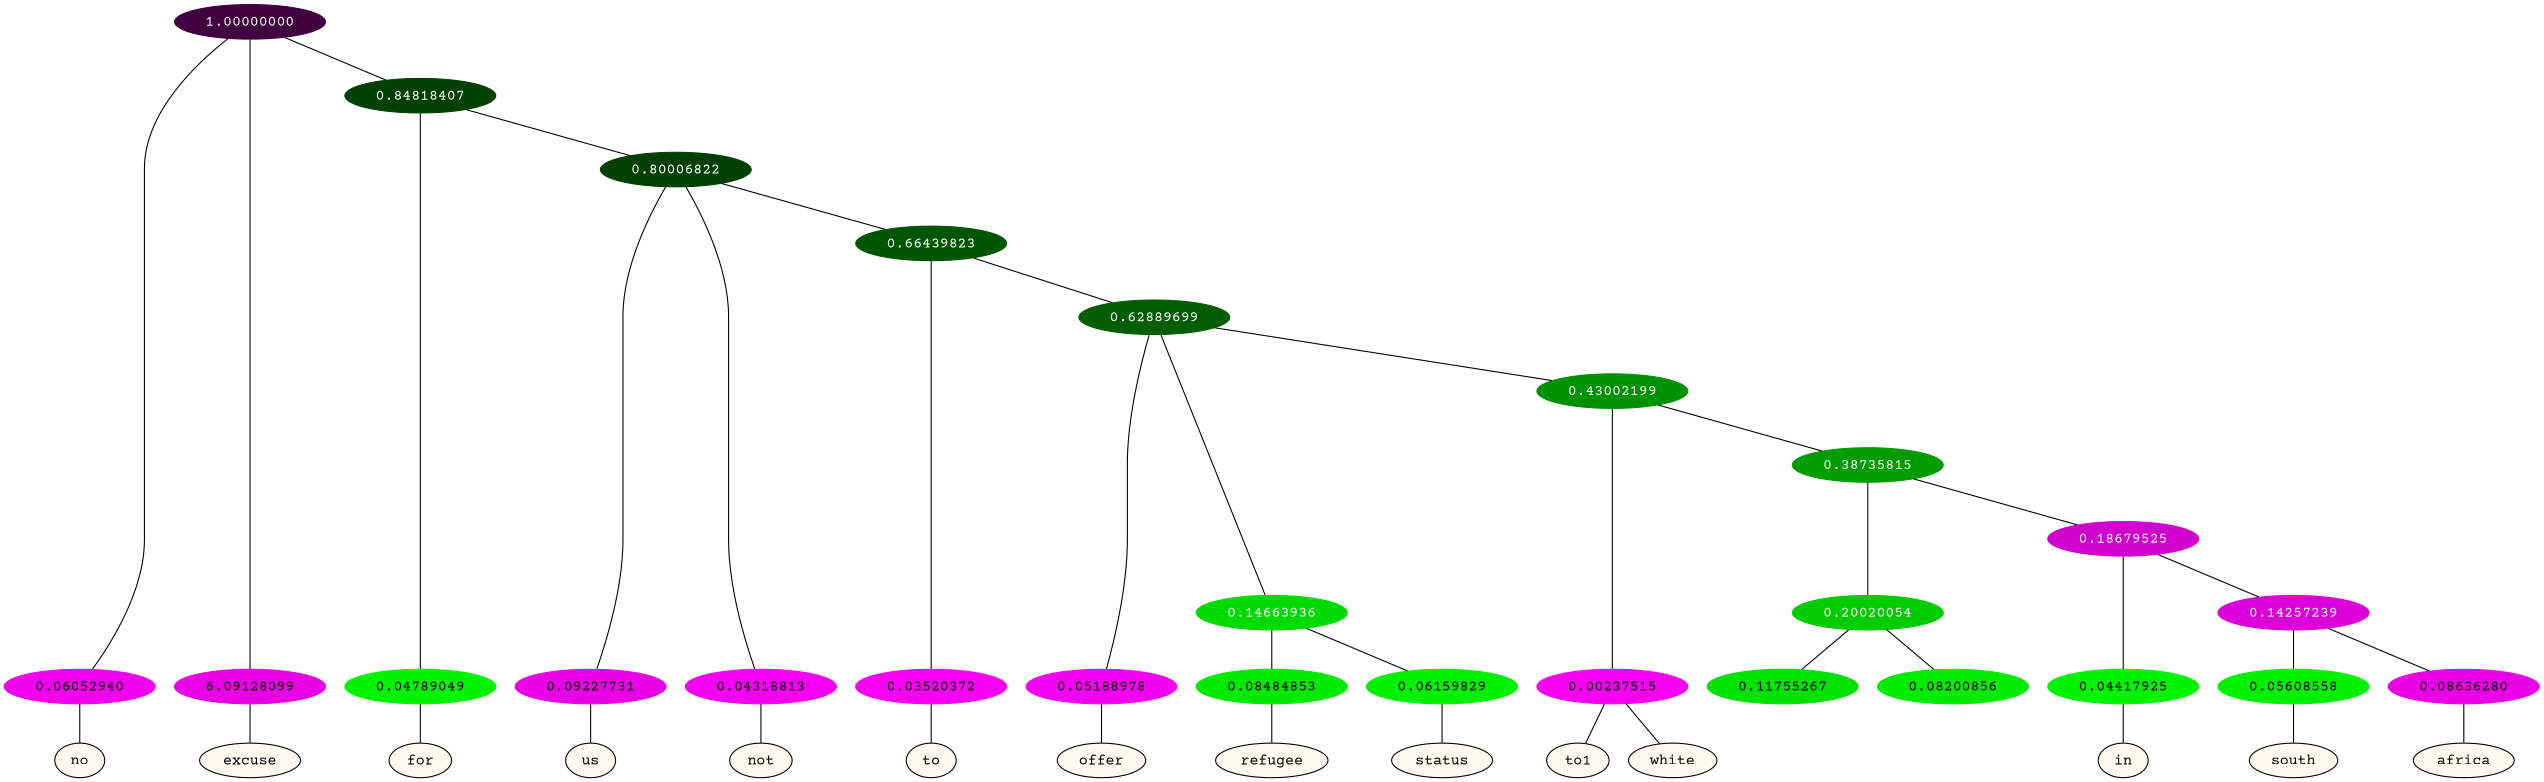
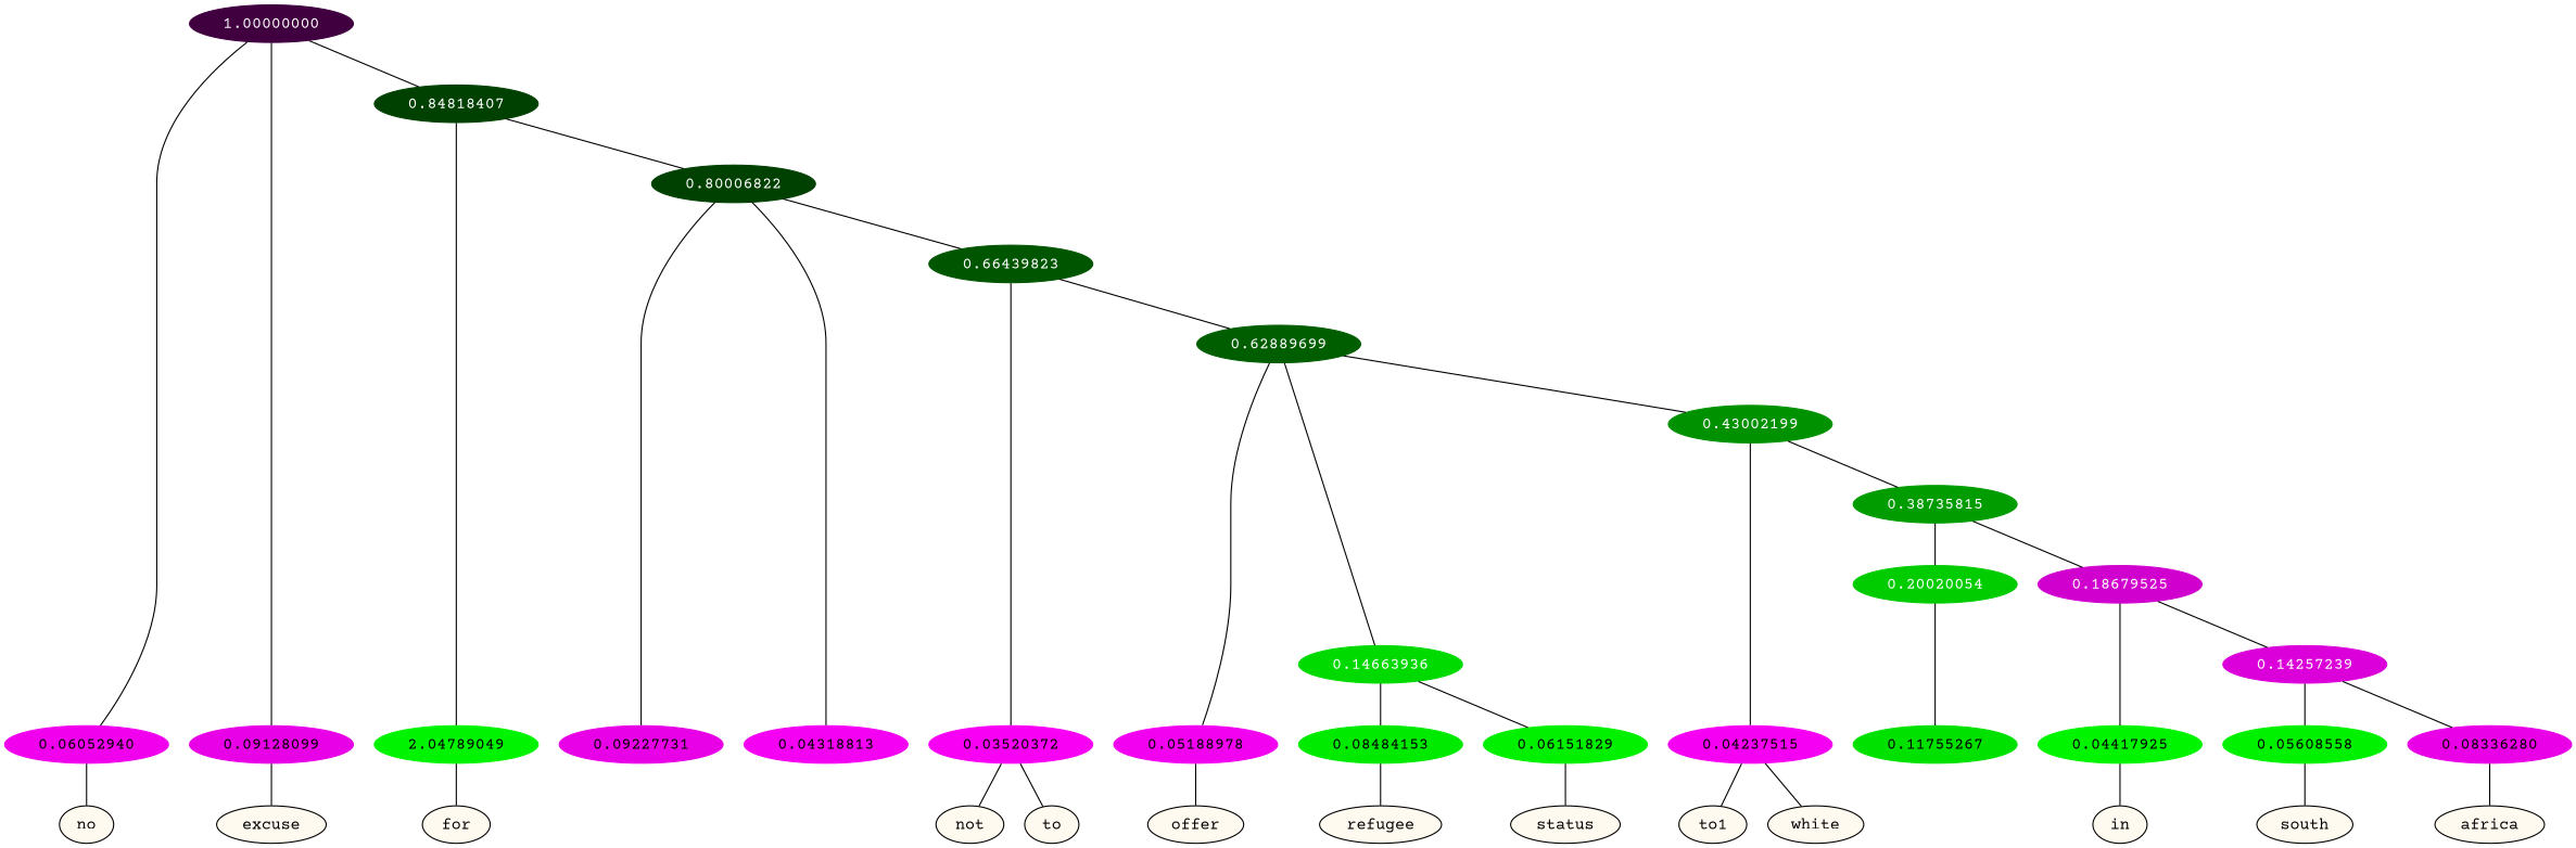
  graph {
    fontname="Courier Prime"
    node [color=black fontname="Courier Prime" format=png nodesep=0.001 ordering=out overlap_scaling=0.01 ranksep=0.001 style=filled fontcolor=black]
    edge [fontname="Courier Prime"]
    n1 [fillcolor=floralwhite height=0.15 label=no style="filled,solid" width=0.15 fontcolor=""]
    n2 [fillcolor=floralwhite height=0.15 label=excuse style="filled,solid" width=0.15 fontcolor=""]
    n3 [fillcolor=floralwhite height=0.15 label=for style="filled,solid" width=0.15 fontcolor=""]
-   n4 [fillcolor=floralwhite height=0.15 label=us style="filled,solid" width=0.15 fontcolor=""]
    n5 [fillcolor=floralwhite height=0.15 label=not style="filled,solid" width=0.15 fontcolor=""]
    n6 [fillcolor=floralwhite height=0.15 label=to style="filled,solid" width=0.15 fontcolor=""]
    n7 [fillcolor=floralwhite height=0.15 label=offer style="filled,solid" width=0.15 fontcolor=""]
    n8 [fillcolor=floralwhite height=0.15 label=refugee style="filled,solid" width=0.15 fontcolor=""]
    n9 [fillcolor=floralwhite height=0.15 label=status style="filled,solid" width=0.15 fontcolor=""]
    n10 [fillcolor=floralwhite height=0.15 label=to1 style="filled,solid" width=0.15 fontcolor=""]
    n11 [fillcolor=floralwhite height=0.15 label=white style="filled,solid" width=0.15 fontcolor=""]
    n12 [fillcolor=floralwhite height=0.15 label=in style="filled,solid" width=0.15 fontcolor=""]
    n13 [fillcolor=floralwhite height=0.15 label=south style="filled,solid" width=0.15 fontcolor=""]
    n14 [fillcolor=floralwhite height=0.15 label=africa style="filled,solid" width=0.15 fontcolor=""]
    n15 [color="0.835 1.000 0.939" height=0.15 label=0.06052940 width=0.15]
-   n16 [color="0.835 1.000 0.909" height=0.15 label=6.09128099 width=0.15]
-   n17 [color="0.334 1.000 0.952" height=0.15 label=0.04789049 width=0.15]
+   n16 [color="0.835 1.000 0.909" height=0.15 label=0.09128099 width=0.15]
+   n17 [color="0.334 1.000 0.952" height=0.15 label=2.04789049 width=0.15]
    n18 [color="0.835 1.000 0.908" height=0.15 label=0.09227731 width=0.15]
    n19 [color="0.835 1.000 0.957" height=0.15 label=0.04318813 width=0.15]
    n20 [color="0.835 1.000 0.965" height=0.15 label=0.03520372 width=0.15]
    n21 [color="0.835 1.000 0.948" height=0.15 label=0.05188978 width=0.15]
-   n22 [color="0.334 1.000 0.915" height=0.15 label=0.08484853 width=0.15]
-   n23 [color="0.334 1.000 0.938" height=0.15 label=0.06159829 width=0.15]
-   n24 [color="0.835 1.000 0.958" height=0.15 label=0.00237515 width=0.15]
+   n22 [color="0.334 1.000 0.915" height=0.15 label=0.08484153 width=0.15]
+   n23 [color="0.334 1.000 0.938" height=0.15 label=0.06151829 width=0.15]
+   n24 [color="0.835 1.000 0.958" height=0.15 label=0.04237515 width=0.15]
    n25 [color="0.334 1.000 0.882" height=0.15 label=0.11755267 width=0.15]
-   n26 [color="0.334 1.000 0.918" height=0.15 label=0.08200856 width=0.15]
    n27 [color="0.334 1.000 0.956" height=0.15 label=0.04417925 width=0.15]
    n28 [color="0.334 1.000 0.944" height=0.15 label=0.05608558 width=0.15]
-   n29 [color="0.835 1.000 0.914" height=0.15 label=0.08636280 width=0.15]
+   n29 [color="0.835 1.000 0.914" height=0.15 label=0.08336280 width=0.15]
    n30 [color="0.835 1.000 0.250" fontcolor=grey99 height=0.15 label=1.00000000 width=0.15]
    n31 [color="0.334 1.000 0.250" fontcolor=grey99 height=0.15 label=0.84818407 width=0.15]
    n32 [color="0.334 1.000 0.250" fontcolor=grey99 height=0.15 label=0.80006822 width=0.15]
    n33 [color="0.334 1.000 0.336" fontcolor=grey99 height=0.15 label=0.66439823 width=0.15]
    n34 [color="0.334 1.000 0.371" fontcolor=grey99 height=0.15 label=0.62889699 width=0.15]
    n35 [color="0.334 1.000 0.853" fontcolor=grey99 height=0.15 label=0.14663936 width=0.15]
    n36 [color="0.334 1.000 0.570" fontcolor=grey99 height=0.15 label=0.43002199 width=0.15]
    n37 [color="0.334 1.000 0.613" fontcolor=grey99 height=0.15 label=0.38735815 width=0.15]
    n38 [color="0.334 1.000 0.800" fontcolor=grey99 height=0.15 label=0.20020054 width=0.15]
    n39 [color="0.835 1.000 0.813" fontcolor=grey99 height=0.15 label=0.18679525 width=0.15]
    n40 [color="0.835 1.000 0.857" fontcolor=grey99 height=0.15 label=0.14257239 width=0.15]
    subgraph sub_1 {
      rank=same
      n1
      n2
      n3
-     n4
      n5
      n6
      n7
      n8
      n9
      n10
      n11
      n12
      n13
      n14
    }
    subgraph sub_2 {
      rank=same
      n15
      n16
      n17
      n18
      n19
      n20
      n21
      n22
      n23
      n24
      n25
-     n26
      n27
      n28
      n29
    }
    n15 -- n1
    n16 -- n2
    n17 -- n3
-   n18 -- n4
-   n19 -- n5
+   n20 -- n5
    n20 -- n6
    n21 -- n7
    n22 -- n8
    n23 -- n9
    n24 -- n10
    n24 -- n11
    n27 -- n12
    n28 -- n13
    n29 -- n14
    n30 -- n15
    n30 -- n16
    n30 -- n31
    n31 -- n17
    n31 -- n32
    n32 -- n18
    n32 -- n19
    n32 -- n33
    n33 -- n20
    n33 -- n34
    n34 -- n21
    n34 -- n35
    n34 -- n36
    n35 -- n22
    n35 -- n23
    n36 -- n24
    n36 -- n37
    n37 -- n38
    n37 -- n39
    n38 -- n25
-   n38 -- n26
    n39 -- n27
    n39 -- n40
    n40 -- n28
    n40 -- n29
  }
